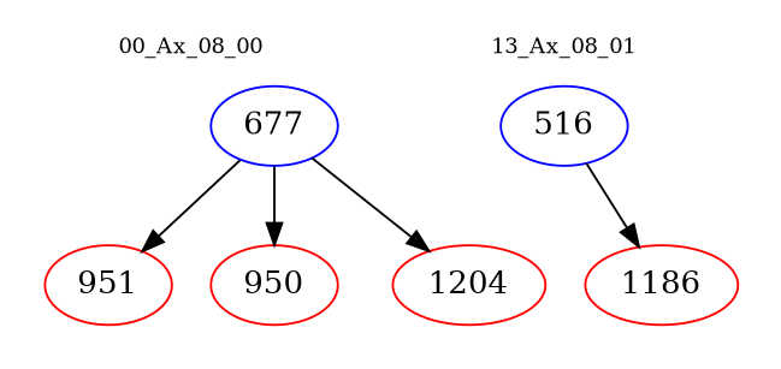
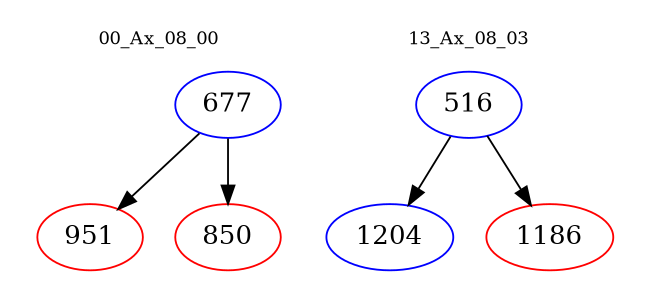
  digraph {
    node [color=red]
    edge [color=black]
    n1 [color=blue label=677]
    n2 [label=951]
-   n3 [label=950]
+   n3 [label=850]
    n4 [color=blue label=516]
    n5 [label=1186]
-   n6 [label=1204]
+   n6 [color=blue label=1204]
    subgraph cluster_1 {
      color=white
      fontsize=10
      label="00_Ax_08_00"
      n1
      n2
      n3
    }
    subgraph cluster_2 {
      color=white
      fontsize=10
-     label="13_Ax_08_01"
+     label="13_Ax_08_03"
      n4
      n5
      n6
    }
    n1 -> n2
    n1 -> n3
    n4 -> n5
-   n1 -> n6
+   n4 -> n6
  }
